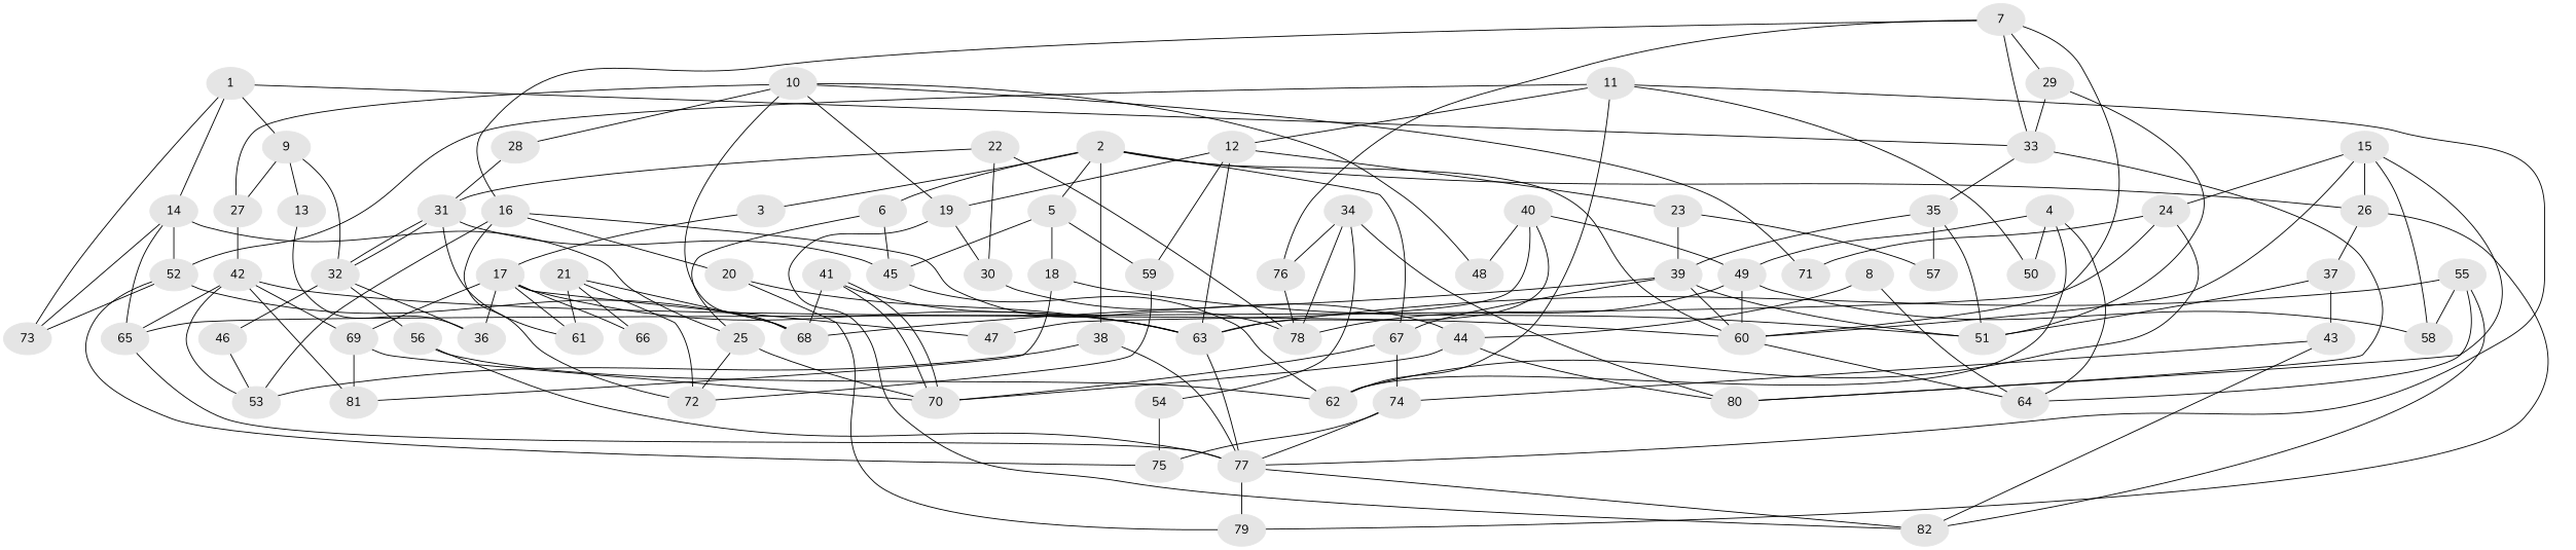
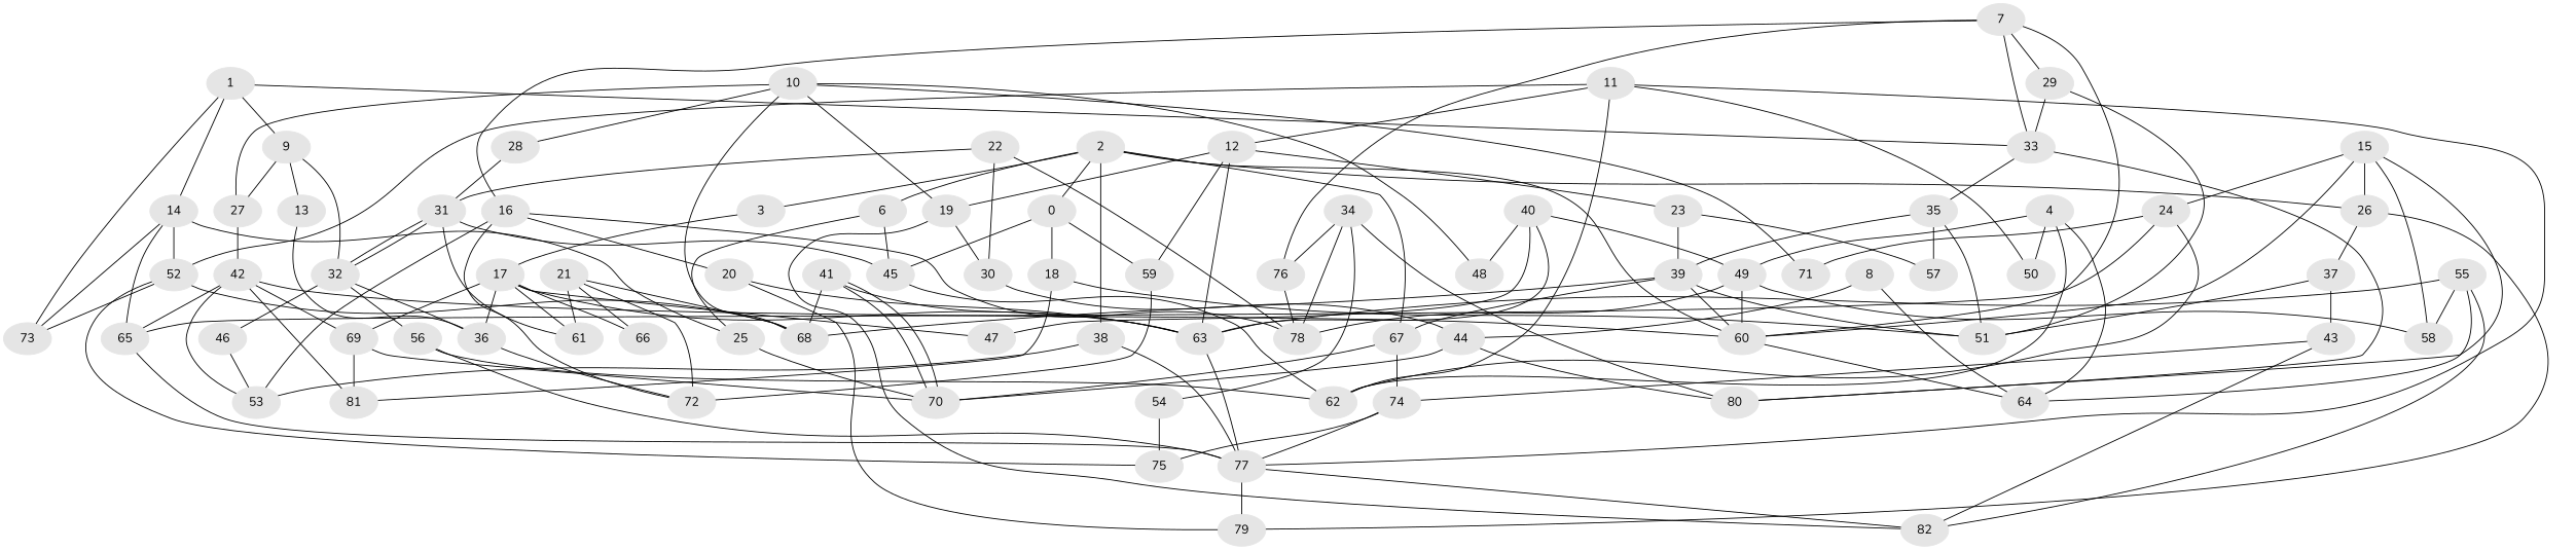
  graph {
    fontname=Nunito
    node [color=gray90 fontname=Nunito style=filled]
    edge [fontname=Nunito]
    1
    9
    14
    33
    73
    13
    27
    32
    25
    52
    65
    80
    35
    2
    3
-   5
+   5 [label=0]
    6
    26
    38
    60
    67
    17
    18
    45
    59
    79
    37
    77
    53
    64
    70
    74
    63
    36
    47
    61
    66
    69
    4
    49
    50
    62
    58
    78
    51
    81
    72
    7
    16
    29
    76
    20
    8
    44
    42
    46
    56
    10
    19
    28
    48
    68
    71
    30
    82
    31
    11
    12
    23
    75
    39
    57
    15
    24
    21
    22
    43
    34
    54
    40
    41
    55
    1 -- 9
    1 -- 14
    1 -- 33
    1 -- 73
    9 -- 13
    9 -- 27
    9 -- 32
    14 -- 73
    14 -- 25
    14 -- 52
    14 -- 65
    33 -- 80
    33 -- 35
    13 -- 36
    27 -- 42
    32 -- 36
    32 -- 46
    32 -- 56
    25 -- 70
    52 -- 73
    52 -- 68
    52 -- 75
    65 -- 77
    35 -- 51
    35 -- 39
    35 -- 57
    2 -- 3
    2 -- 5
    2 -- 6
    2 -- 26
    2 -- 38
    2 -- 60
    2 -- 67
    3 -- 17
    5 -- 18
    5 -- 45
    5 -- 59
    6 -- 25
    6 -- 45
    26 -- 79
    26 -- 37
    38 -- 77
    38 -- 53
    60 -- 64
    67 -- 70
    67 -- 74
    17 -- 63
    17 -- 36
    17 -- 47
    17 -- 61
    17 -- 66
    17 -- 69
    18 -- 51
    18 -- 81
    45 -- 62
    59 -- 72
    37 -- 51
    37 -- 43
    77 -- 79
    77 -- 82
    74 -- 77
    74 -- 75
    63 -- 77
-   25 -- 72
+   36 -- 72
    69 -- 70
    69 -- 81
    4 -- 64
    4 -- 49
    4 -- 50
    4 -- 62
    49 -- 60
    49 -- 58
    49 -- 78
    7 -- 33
    7 -- 60
    7 -- 16
    7 -- 29
    7 -- 76
    16 -- 53
    16 -- 78
    16 -- 72
    16 -- 20
    29 -- 33
    29 -- 51
    76 -- 78
    20 -- 79
    20 -- 63
    8 -- 64
    8 -- 44
    44 -- 80
    44 -- 70
    42 -- 65
    42 -- 60
    42 -- 53
    42 -- 69
    42 -- 81
    46 -- 53
    56 -- 77
    56 -- 62
    10 -- 27
    10 -- 19
    10 -- 28
    10 -- 48
    10 -- 68
    10 -- 71
    19 -- 30
    19 -- 82
    28 -- 31
    30 -- 44
    31 -- 32
    31 -- 32
    31 -- 45
    31 -- 61
    11 -- 52
    11 -- 77
    11 -- 50
    11 -- 62
    11 -- 12
    12 -- 59
    12 -- 63
    12 -- 19
    12 -- 23
    23 -- 39
    23 -- 57
    39 -- 60
    39 -- 67
    39 -- 51
    39 -- 68
    15 -- 80
    15 -- 26
    15 -- 60
    15 -- 58
    15 -- 24
    24 -- 65
    24 -- 62
    24 -- 71
    21 -- 61
    21 -- 66
    21 -- 72
    21 -- 68
    22 -- 78
    22 -- 30
    22 -- 31
    43 -- 74
    43 -- 82
    34 -- 80
    34 -- 78
    34 -- 76
    34 -- 54
    54 -- 75
    40 -- 63
    40 -- 47
    40 -- 49
    40 -- 48
    41 -- 70
    41 -- 70
    41 -- 63
    41 -- 68
    55 -- 64
    55 -- 63
    55 -- 58
    55 -- 82
  }
